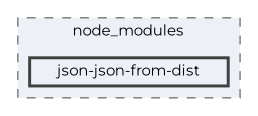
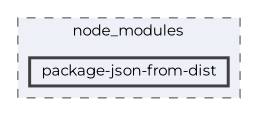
  digraph {
    compound=true
    fontname=Montserrat
-   n1 [color=grey25 fillcolor="#edf0f7" fontname=Montserrat fontsize=10 height=0.2 label="json-json-from-dist" shape=box style="filled,bold" width=0.4]
+   n1 [color=grey25 fillcolor="#edf0f7" fontname=Montserrat fontsize=10 height=0.2 label="package-json-from-dist" shape=box style="filled,bold" width=0.4]
    subgraph cluster_1 {
      bgcolor="#edf0f7"
      fontsize=10
      label=node_modules
      pencolor=grey50
      style="filled,dashed"
      n1
    }
  }
